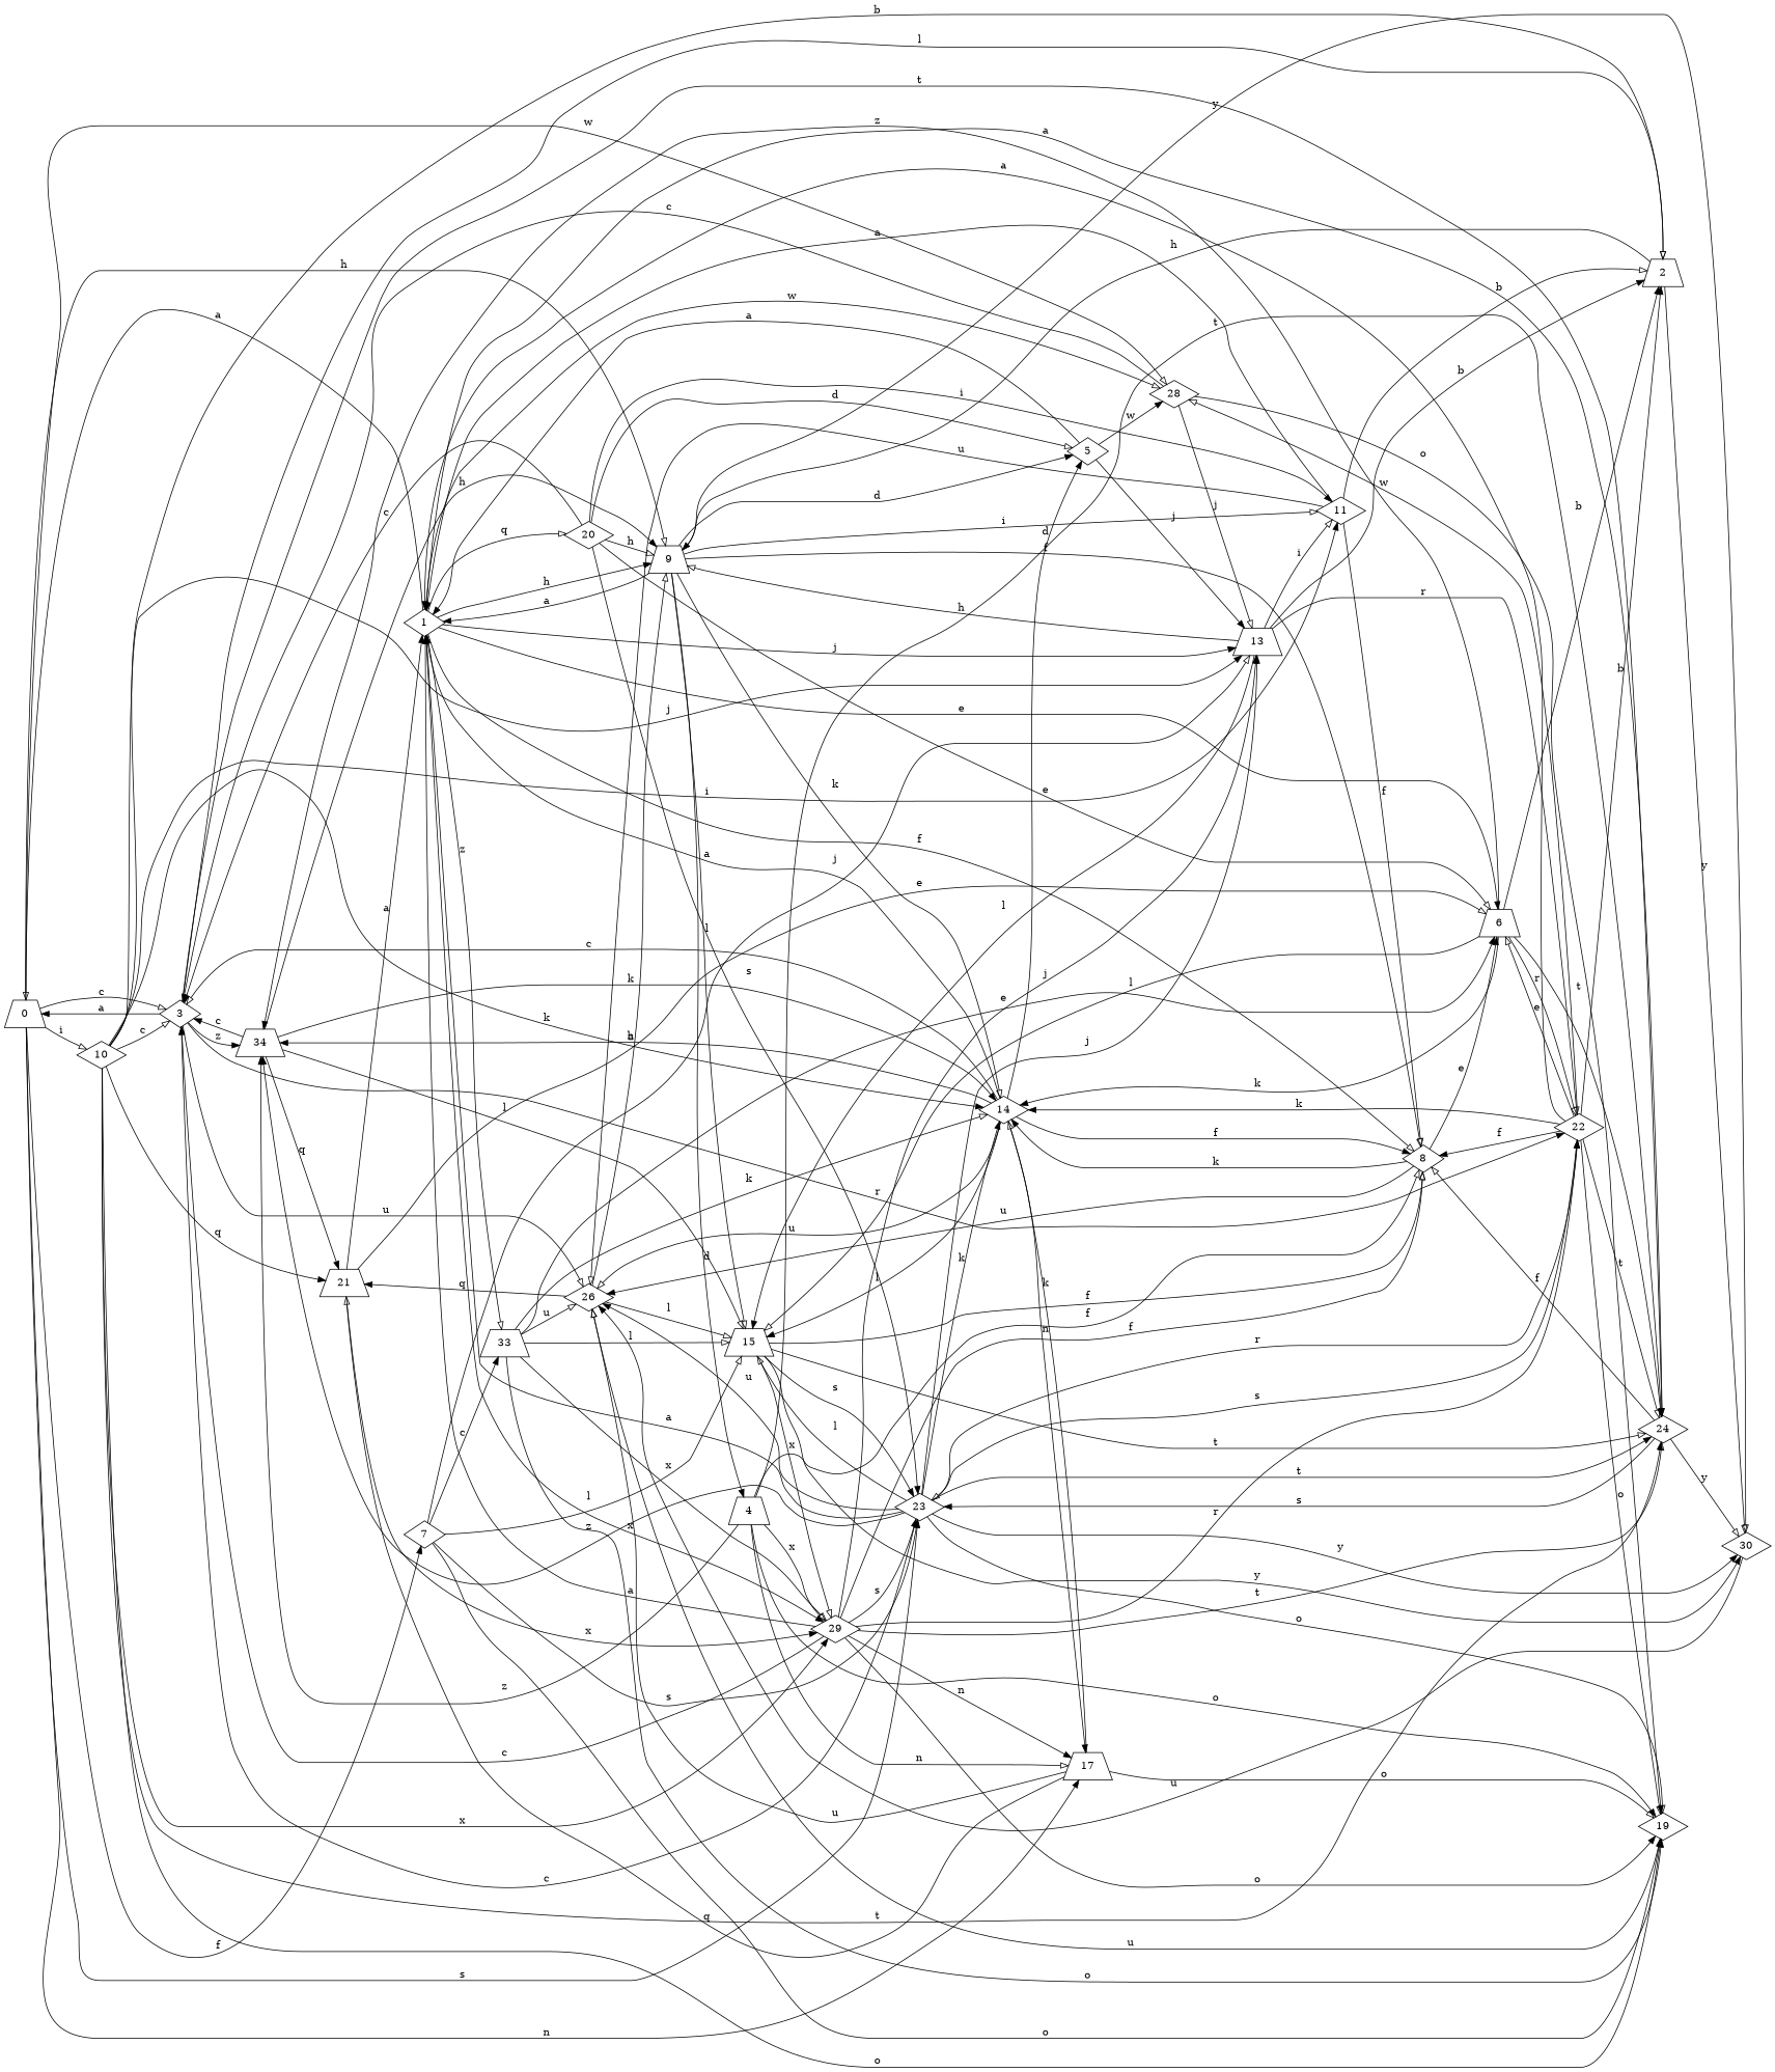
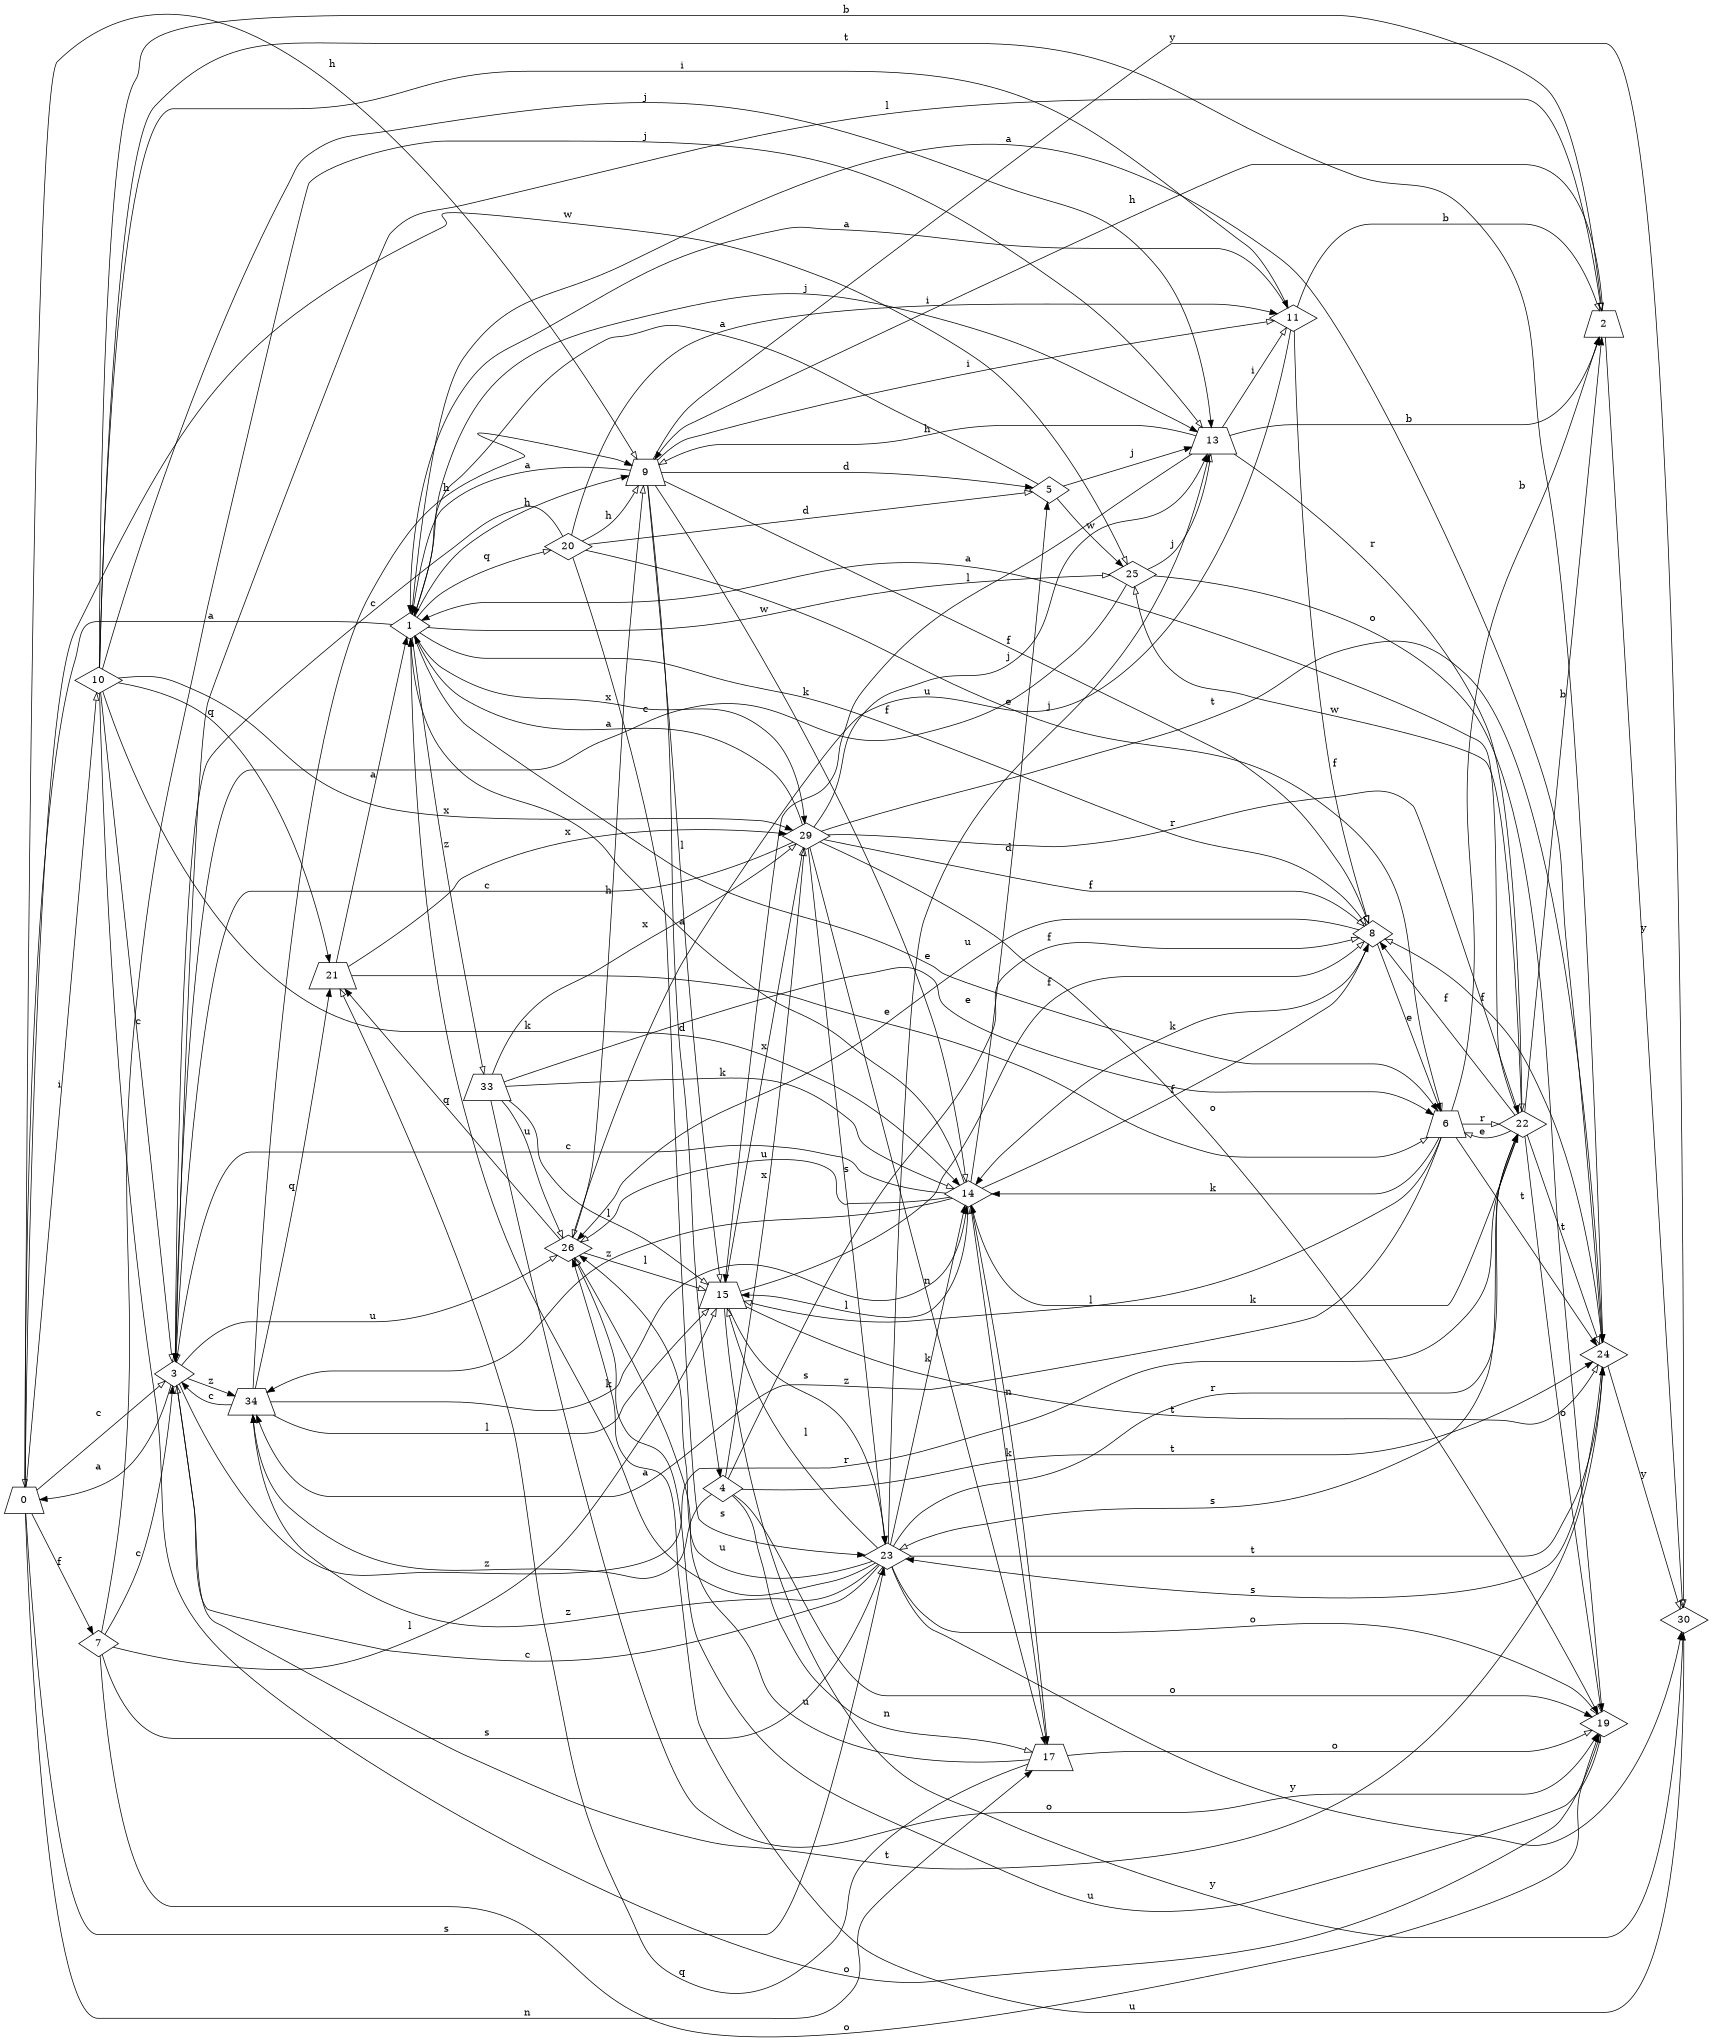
  strict digraph {
    rankdir=LR
    node [shape=diamond]
    edge [arrowhead=normal]
    0 [shape=trapezium]
    3
    7
    9 [shape=trapezium]
    10
    17 [shape=trapezium]
    23
-   28
+   28 [label=25]
    2 [shape=trapezium]
    22
    24
    26
    34 [shape=trapezium]
    13 [shape=trapezium]
    15 [shape=trapezium]
    19
    1
    8
    30
-   4 [shape=trapezium]
+   4
    5
    14
    11
    29
    21 [shape=trapezium]
    6 [shape=trapezium]
    20
    33 [shape=trapezium]
    0 -> 3 [arrowhead=onormal label=c]
    0 -> 7 [label=f]
    0 -> 9 [arrowhead=onormal label=h]
    0 -> 10 [arrowhead=onormal label=i]
    0 -> 17 [label=n]
    0 -> 23 [label=s]
    0 -> 28 [arrowhead=onormal label=w]
    3 -> 0 [label=a]
    3 -> 2 [arrowhead=onormal label=l]
    3 -> 22 [label=r]
    3 -> 24 [label=t]
    3 -> 26 [arrowhead=onormal label=u]
    3 -> 34 [label=z]
-   7 -> 33 [label=c]
+   7 -> 3 [label=c]
    7 -> 23 [arrowhead=onormal label=s]
    7 -> 13 [arrowhead=onormal label=j]
    7 -> 15 [arrowhead=onormal label=l]
    7 -> 19 [label=o]
    9 -> 15 [arrowhead=onormal label=l]
    9 -> 1 [label=a]
    9 -> 8 [arrowhead=onormal label=f]
    9 -> 30 [arrowhead=onormal label=y]
    9 -> 4 [label=d]
    9 -> 5 [label=d]
    9 -> 14 [arrowhead=onormal label=k]
    9 -> 11 [arrowhead=onormal label=i]
    10 -> 3 [arrowhead=onormal label=c]
    10 -> 2 [arrowhead=onormal label=b]
    10 -> 24 [label=t]
    10 -> 13 [label=j]
    10 -> 19 [arrowhead=onormal label=o]
    10 -> 14 [label=k]
    10 -> 11 [label=i]
    10 -> 29 [label=x]
    10 -> 21 [label=q]
    17 -> 26 [arrowhead=onormal label=u]
    17 -> 19 [arrowhead=onormal label=o]
    17 -> 14 [arrowhead=onormal label=k]
    17 -> 21 [arrowhead=onormal label=q]
    23 -> 3 [arrowhead=onormal label=c]
    23 -> 22 [label=r]
    23 -> 24 [label=t]
    23 -> 26 [label=u]
    23 -> 34 [label=z]
    23 -> 13 [label=j]
    23 -> 15 [arrowhead=onormal label=l]
    23 -> 19 [arrowhead=onormal label=o]
    23 -> 1 [label=a]
    23 -> 30 [label=y]
    23 -> 14 [label=k]
    28 -> 3 [label=c]
    28 -> 13 [arrowhead=onormal label=j]
    28 -> 19 [label=o]
    2 -> 9 [label=h]
    2 -> 30 [arrowhead=onormal label=y]
    22 -> 23 [arrowhead=onormal label=s]
    22 -> 28 [arrowhead=onormal label=w]
    22 -> 2 [label=b]
    22 -> 24 [arrowhead=onormal label=t]
    22 -> 19 [arrowhead=onormal label=o]
    22 -> 1 [label=a]
    22 -> 8 [label=f]
    22 -> 14 [label=k]
    22 -> 6 [arrowhead=onormal label=e]
    24 -> 23 [label=s]
    24 -> 1 [arrowhead=onormal label=a]
    24 -> 8 [arrowhead=onormal label=f]
    24 -> 30 [arrowhead=onormal label=y]
    26 -> 9 [arrowhead=onormal label=h]
    26 -> 15 [arrowhead=onormal label=l]
    26 -> 21 [label=q]
    34 -> 3 [label=c]
    34 -> 9 [label=h]
    34 -> 15 [arrowhead=onormal label=l]
    34 -> 14 [label=k]
    34 -> 21 [label=q]
    13 -> 9 [arrowhead=onormal label=h]
    13 -> 2 [label=b]
    13 -> 22 [arrowhead=onormal label=r]
    13 -> 15 [label=l]
    13 -> 11 [arrowhead=onormal label=i]
    15 -> 23 [label=s]
    15 -> 24 [arrowhead=onormal label=t]
    15 -> 8 [arrowhead=onormal label=f]
    15 -> 30 [label=y]
    15 -> 29 [arrowhead=onormal label=x]
    19 -> 26 [arrowhead=onormal label=u]
    1 -> 0 [arrowhead=onormal label=a]
    1 -> 9 [label=h]
    1 -> 28 [arrowhead=onormal label=w]
    1 -> 13 [label=j]
    1 -> 8 [arrowhead=onormal label=f]
    1 -> 29 [label=x]
    1 -> 6 [label=e]
    1 -> 20 [arrowhead=onormal label=q]
    1 -> 33 [arrowhead=onormal label=z]
    8 -> 26 [label=u]
    8 -> 14 [label=k]
    8 -> 6 [label=e]
    30 -> 26 [label=u]
    4 -> 17 [arrowhead=onormal label=n]
    4 -> 24 [label=t]
    4 -> 34 [label=z]
    4 -> 19 [label=o]
    4 -> 8 [arrowhead=onormal label=f]
    4 -> 29 [arrowhead=onormal label=x]
    5 -> 28 [label=w]
    5 -> 13 [label=j]
    5 -> 1 [label=a]
    14 -> 3 [arrowhead=onormal label=c]
    14 -> 17 [label=n]
    14 -> 26 [arrowhead=onormal label=u]
    14 -> 34 [label=z]
    14 -> 15 [label=l]
    14 -> 1 [label=a]
    14 -> 8 [label=f]
    14 -> 5 [label=d]
    11 -> 2 [arrowhead=onormal label=b]
    11 -> 26 [arrowhead=onormal label=u]
    11 -> 1 [label=a]
    11 -> 8 [arrowhead=onormal label=f]
    29 -> 3 [label=c]
    29 -> 17 [label=n]
    29 -> 23 [label=s]
    29 -> 22 [label=r]
    29 -> 24 [arrowhead=onormal label=t]
    29 -> 13 [label=j]
    29 -> 19 [label=o]
    29 -> 1 [label=a]
    29 -> 8 [arrowhead=onormal label=f]
    21 -> 1 [label=a]
    21 -> 29 [label=x]
    21 -> 6 [arrowhead=onormal label=e]
    6 -> 2 [label=b]
    6 -> 22 [arrowhead=onormal label=r]
    6 -> 24 [label=t]
    6 -> 34 [label=z]
    6 -> 15 [arrowhead=onormal label=l]
    6 -> 14 [label=k]
    20 -> 3 [label=c]
    20 -> 9 [arrowhead=onormal label=h]
    20 -> 23 [label=s]
    20 -> 5 [arrowhead=onormal label=d]
    20 -> 11 [label=i]
    20 -> 6 [arrowhead=onormal label=e]
    33 -> 26 [arrowhead=onormal label=u]
    33 -> 15 [arrowhead=onormal label=l]
    33 -> 19 [label=o]
    33 -> 14 [arrowhead=onormal label=k]
    33 -> 29 [arrowhead=onormal label=x]
    33 -> 6 [label=e]
  }
